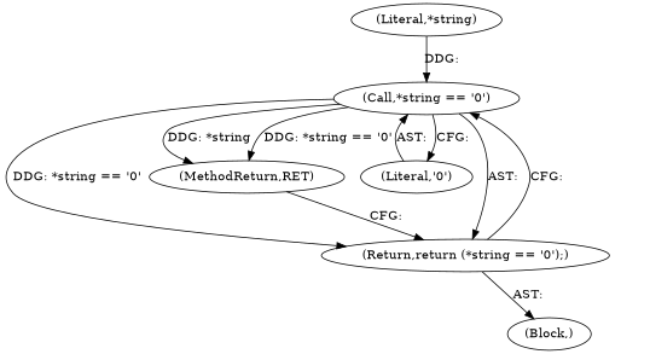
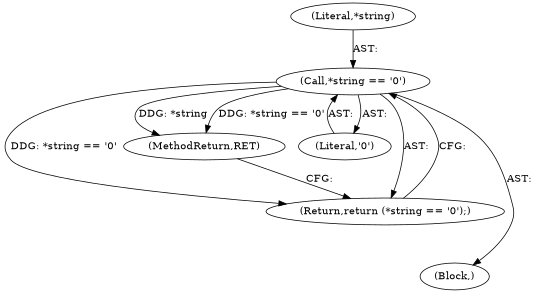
  digraph {
    n1 [label="(Call,*string == '\0')"]
    n2 [label="(Return,return (*string == '\0');)"]
    n3 [label="(Literal,'\0')"]
    n4 [label="(MethodReturn,RET)"]
    n5 [label="(Block,)"]
    n6 [label="(Literal,*string)"]
    n1 -> n2 [label="AST: "]
    n1 -> n2 [label="DDG: *string == '\0'"]
-   n1 -> n3 [label="CFG: "]
+   n1 -> n3 [label="AST: "]
    n1 -> n4 [label="DDG: *string == '\0'"]
    n1 -> n4 [label="DDG: *string"]
    n2 -> n1 [label="CFG: "]
-   n2 -> n5 [label="AST: "]
+   n1 -> n5 [label="AST: "]
    n3 -> n1 [label="AST: "]
    n4 -> n2 [label="CFG: "]
-   n6 -> n1 [label="DDG: "]
+   n6 -> n1 [label="AST: "]
  }
